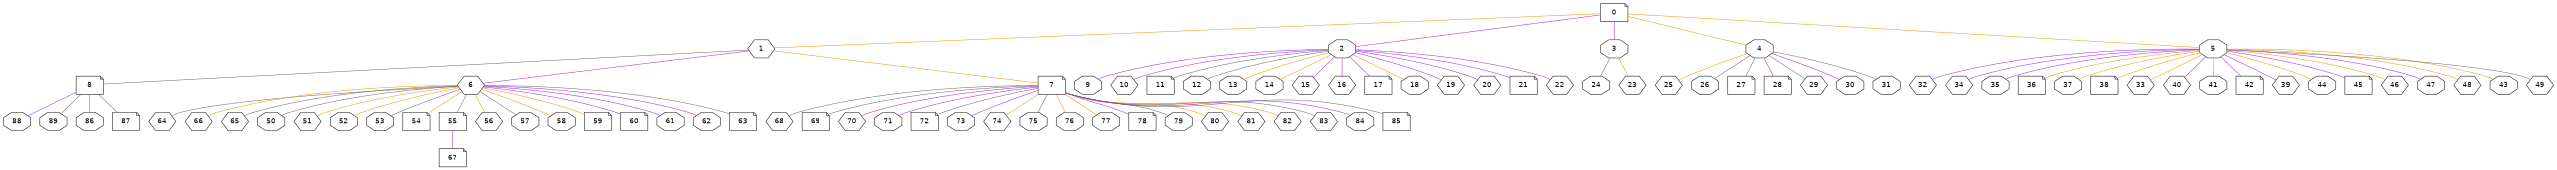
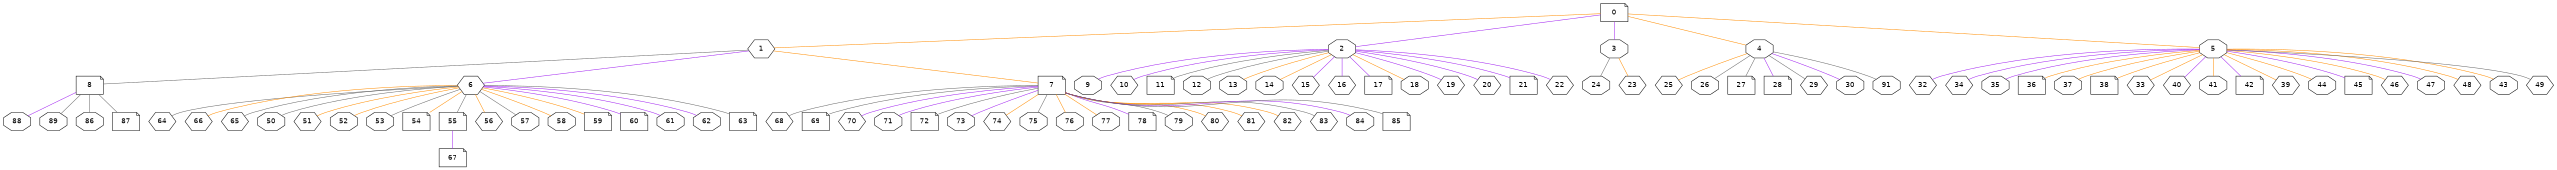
  graph {
    fontname="DejaVu Sans"
    node [fontname="DejaVu Sans" shape=octagon]
    edge [color=darkorange fontname="DejaVu Sans"]
    0 [shape=note]
    1 [shape=hexagon]
    2
    3
    4
    5
    8 [shape=note]
    6 [shape=hexagon]
    7 [shape=note]
    9
    10 [shape=hexagon]
    11 [shape=note]
    12
    13
    14
    15 [shape=hexagon]
    16 [shape=hexagon]
    17 [shape=note]
    18
    19 [shape=hexagon]
    20 [shape=hexagon]
    21 [shape=note]
    22 [shape=hexagon]
    24
    23 [shape=hexagon]
    25 [shape=hexagon]
    26
    27 [shape=note]
    28 [shape=note]
    29 [shape=hexagon]
    30
-   31
+   31 [label=91]
    32 [shape=hexagon]
    34 [shape=hexagon]
    35
    36 [shape=note]
    37
    38 [shape=note]
    33 [shape=hexagon]
    40 [shape=hexagon]
    41
    42 [shape=note]
    39 [shape=hexagon]
    44
    45 [shape=note]
    46 [shape=hexagon]
    47
    48 [shape=hexagon]
    43
    49 [shape=hexagon]
    88
    89
    86
    87 [shape=note]
    64 [shape=hexagon]
    66 [shape=hexagon]
    65 [shape=hexagon]
    50
    51 [shape=hexagon]
    52
    53
    54 [shape=note]
    55 [shape=note]
    56 [shape=hexagon]
    57
    58
    59 [shape=note]
    60 [shape=note]
    61
    62
    63 [shape=note]
    68 [shape=hexagon]
    69 [shape=note]
    70 [shape=hexagon]
    71
    72 [shape=note]
    73
    74 [shape=hexagon]
    75
    76
    77
    78 [shape=note]
    79
    80 [shape=hexagon]
    81 [shape=hexagon]
    82 [shape=hexagon]
    83 [shape=hexagon]
    84
    85 [shape=note]
    67 [shape=note]
    0 -- 1
    0 -- 2 [color=purple]
    0 -- 3 [color=purple]
    0 -- 4
    0 -- 5
    1 -- 8 [color=gray40]
    1 -- 6 [color=purple]
    1 -- 7
    2 -- 9 [color=purple]
    2 -- 10 [color=purple]
    2 -- 11 [color=gray40]
    2 -- 12 [color=gray40]
    2 -- 13
    2 -- 14
    2 -- 15 [color=purple]
    2 -- 16 [color=purple]
    2 -- 17 [color=purple]
    2 -- 18
    2 -- 19 [color=purple]
    2 -- 20 [color=purple]
    2 -- 21 [color=purple]
    2 -- 22 [color=purple]
    3 -- 24 [color=gray40]
    3 -- 23
    4 -- 25
    4 -- 26 [color=gray40]
    4 -- 27 [color=gray40]
    4 -- 28 [color=purple]
    4 -- 29 [color=gray40]
    4 -- 30 [color=purple]
    4 -- 31 [color=gray40]
    5 -- 32 [color=purple]
    5 -- 34 [color=purple]
    5 -- 35 [color=purple]
    5 -- 36
    5 -- 37
    5 -- 38
    5 -- 33
    5 -- 40 [color=purple]
    5 -- 41
    5 -- 42 [color=purple]
-   5 -- 39 [color=purple]
+   5 -- 39
    5 -- 44
    5 -- 45 [color=purple]
    5 -- 46
    5 -- 47 [color=purple]
    5 -- 48
    5 -- 43
    5 -- 49 [color=gray40]
    8 -- 88 [color=purple]
    8 -- 89 [color=gray40]
    8 -- 86 [color=gray40]
    8 -- 87 [color=gray40]
    6 -- 64 [color=gray40]
    6 -- 66
    6 -- 65 [color=gray40]
    6 -- 50 [color=gray40]
    6 -- 51
    6 -- 52
    6 -- 53 [color=gray40]
    6 -- 54
    6 -- 55 [color=gray40]
    6 -- 56
    6 -- 57 [color=gray40]
    6 -- 58
    6 -- 59
    6 -- 60 [color=purple]
    6 -- 61 [color=purple]
    6 -- 62 [color=purple]
    6 -- 63 [color=gray40]
    7 -- 68 [color=gray40]
    7 -- 69 [color=gray40]
    7 -- 70 [color=purple]
    7 -- 71 [color=purple]
    7 -- 72 [color=gray40]
    7 -- 73 [color=purple]
    7 -- 74
    7 -- 75 [color=gray40]
    7 -- 76
    7 -- 77
    7 -- 78 [color=purple]
    7 -- 79 [color=gray40]
    7 -- 80
    7 -- 81
    7 -- 82
    7 -- 83 [color=gray40]
    7 -- 84 [color=purple]
    7 -- 85 [color=gray40]
    55 -- 67 [color=purple]
  }
